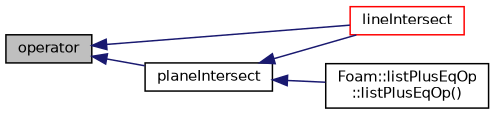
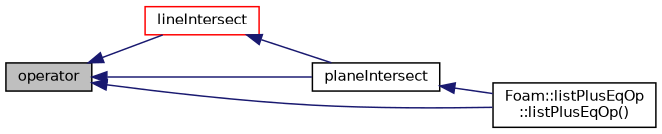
  digraph {
    rankdir=LR
    node [color=black fontname=Helvetica fontsize=10 shape=record]
    edge [color=midnightblue dir=back fontname=Helvetica fontsize=10 labelfontname=Helvetica labelfontsize=10 style=solid]
    n1 [fillcolor=grey75 fontcolor=black height=0.2 label=operator style=filled width=0.4]
    n2 [color=red height=0.2 label=lineIntersect width=0.4]
    n3 [height=0.2 label="Foam::listPlusEqOp\l::listPlusEqOp()" width=0.4]
    n4 [height=0.2 label=planeIntersect width=0.4]
    n1 -> n2
+   n1 -> n3
    n1 -> n4
-   n4 -> n2
+   n2 -> n4
    n4 -> n3
  }
